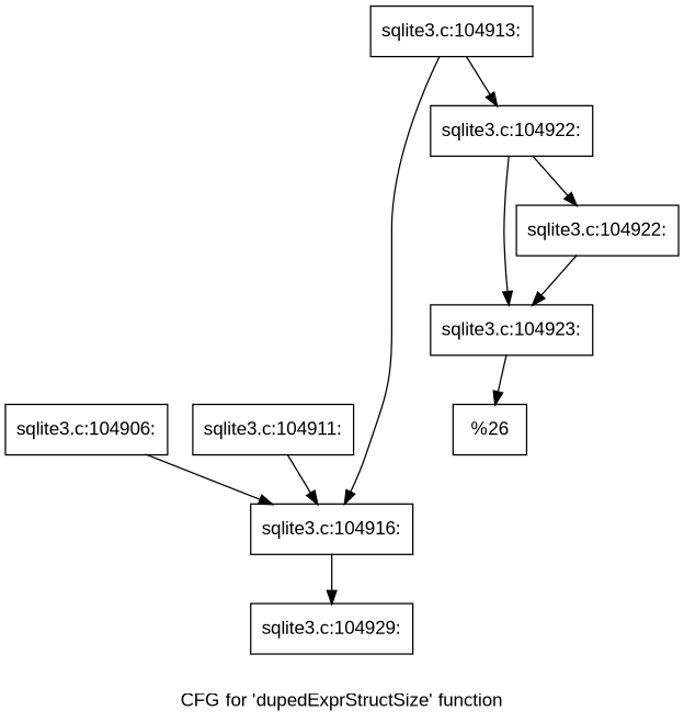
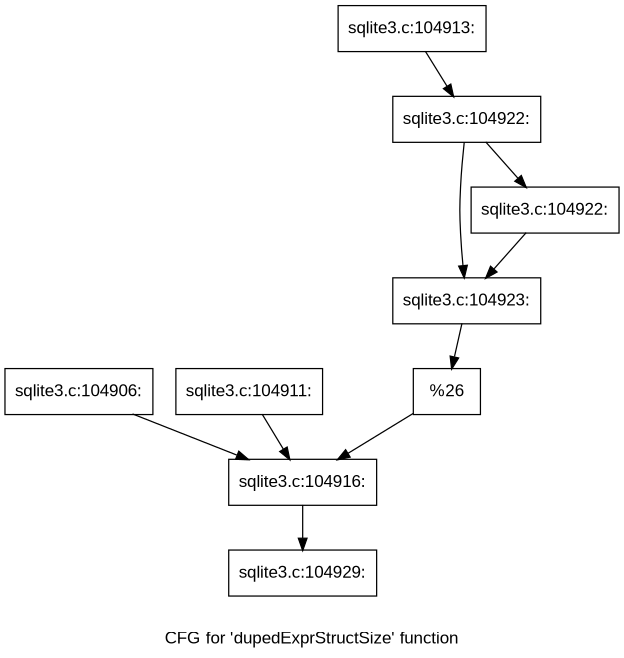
  digraph {
    fontname="Liberation Sans"
    label="CFG for 'dupedExprStructSize' function"
    node [fontname="Liberation Sans" shape=record]
    edge [fontname="Liberation Sans"]
    n1 [label="{sqlite3.c:104906:}"]
    n2 [label="{sqlite3.c:104916:}"]
    n3 [label="{sqlite3.c:104929:}"]
    n4 [label="{sqlite3.c:104911:}"]
    n5 [label="{sqlite3.c:104913:}"]
    n6 [label="{sqlite3.c:104922:}"]
    n7 [label="{sqlite3.c:104923:}"]
    n8 [label="{sqlite3.c:104922:}"]
    n9 [label="{%26}"]
    n1 -> n2
    n2 -> n3
    n4 -> n2
-   n5 -> n2
+   n9 -> n2
    n5 -> n6
    n6 -> n7
    n6 -> n8
    n7 -> n9
    n8 -> n7
  }
